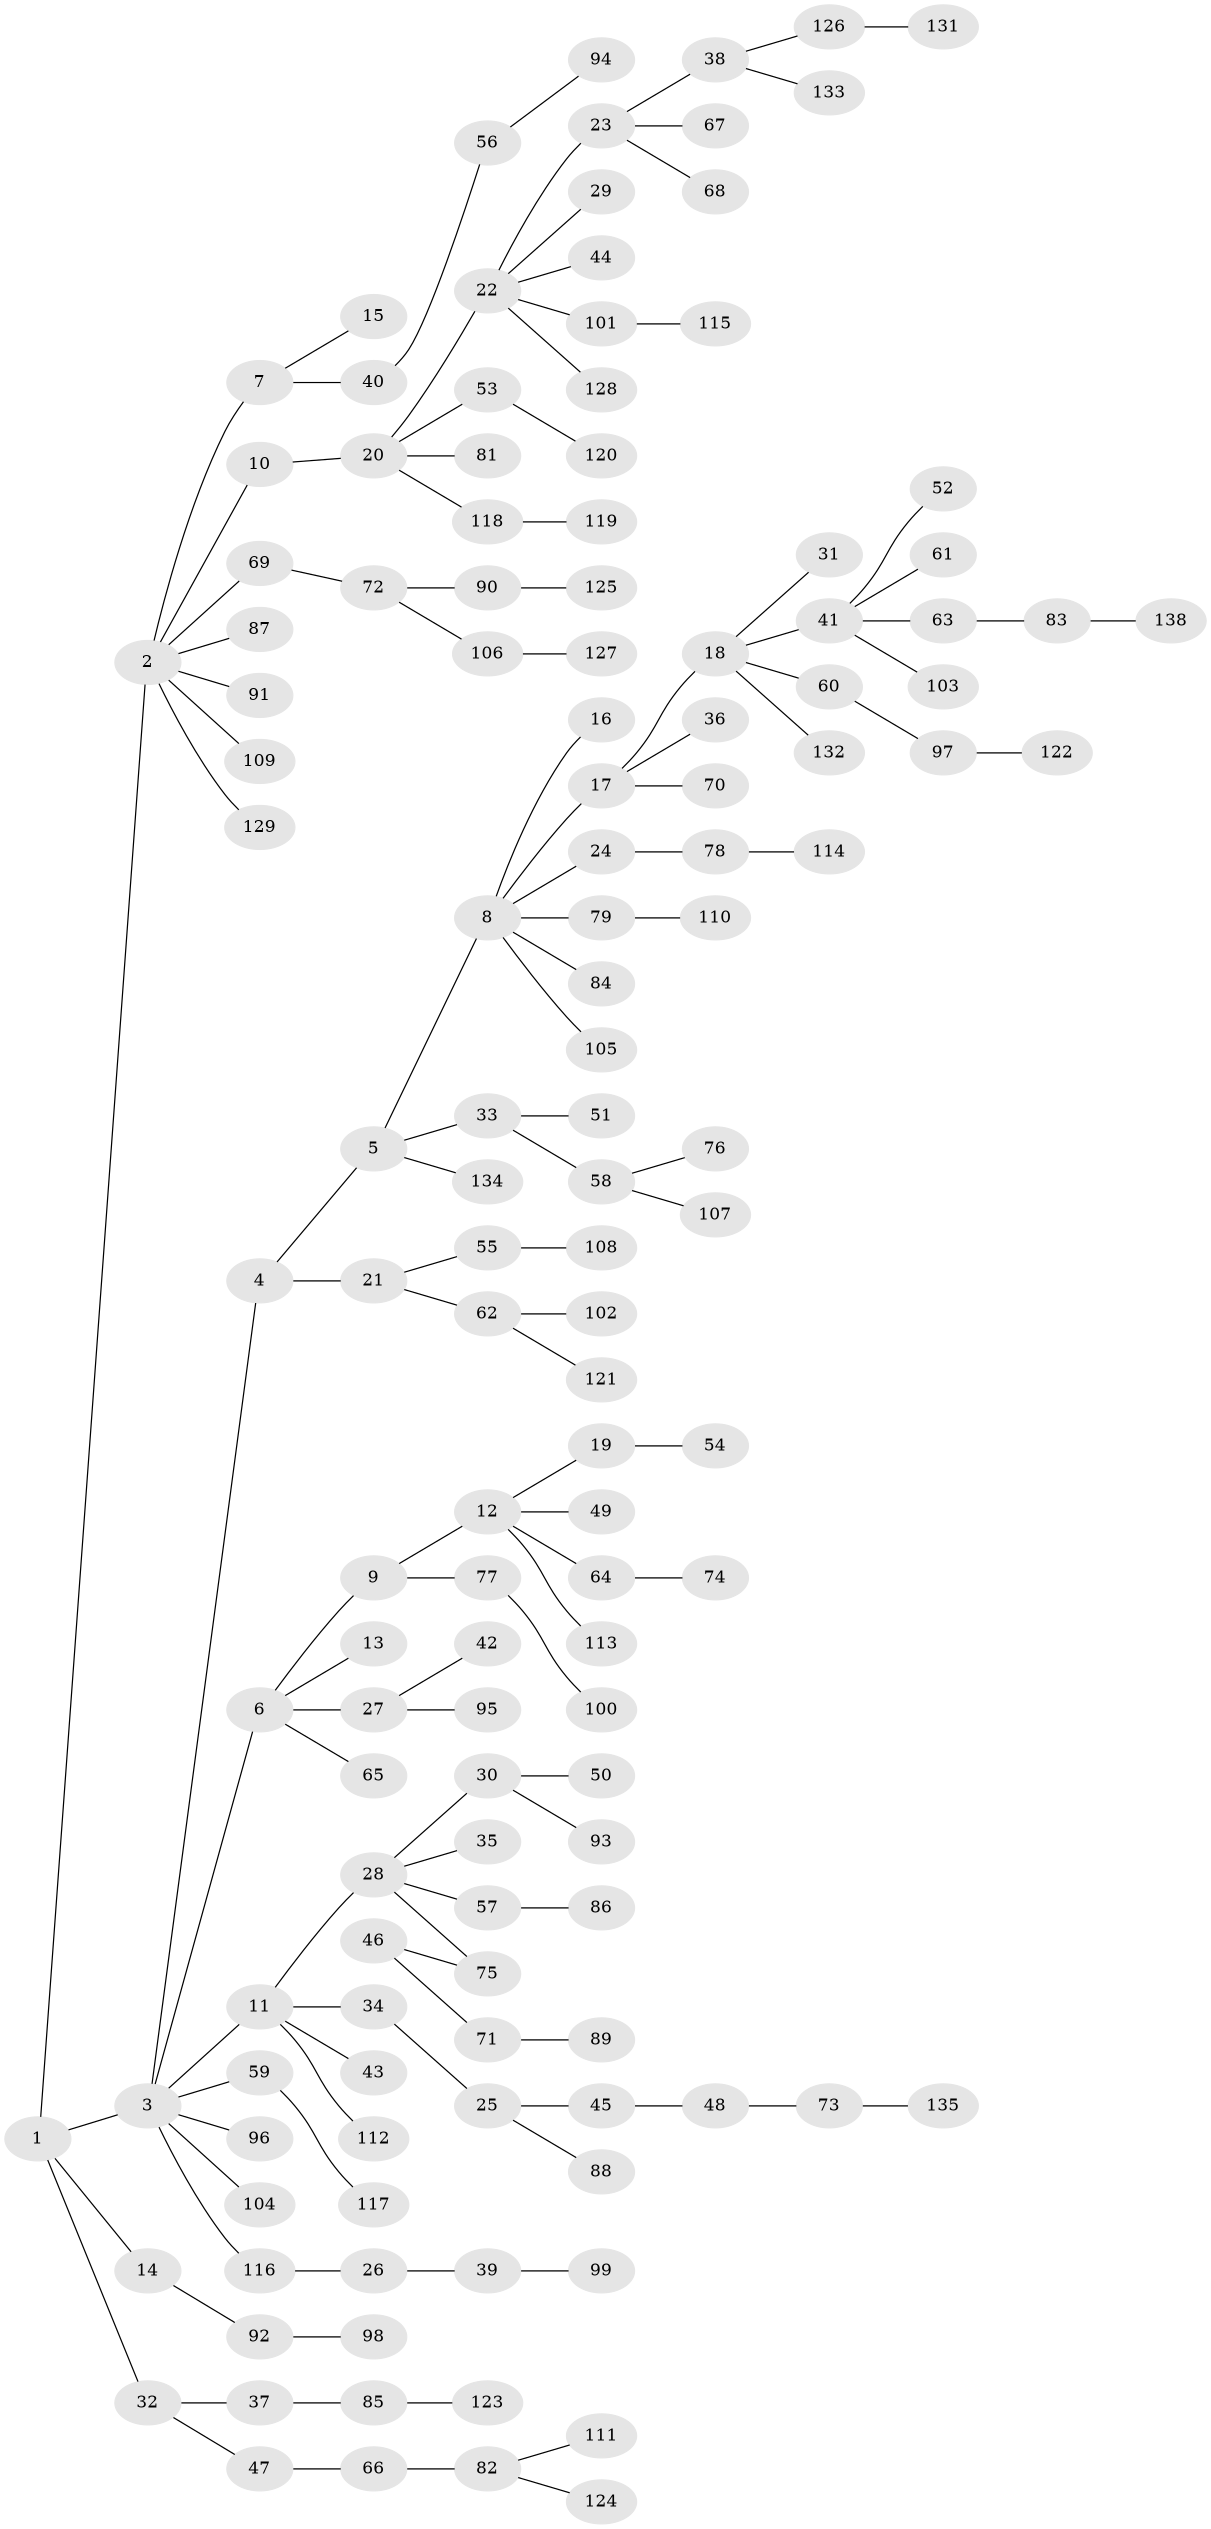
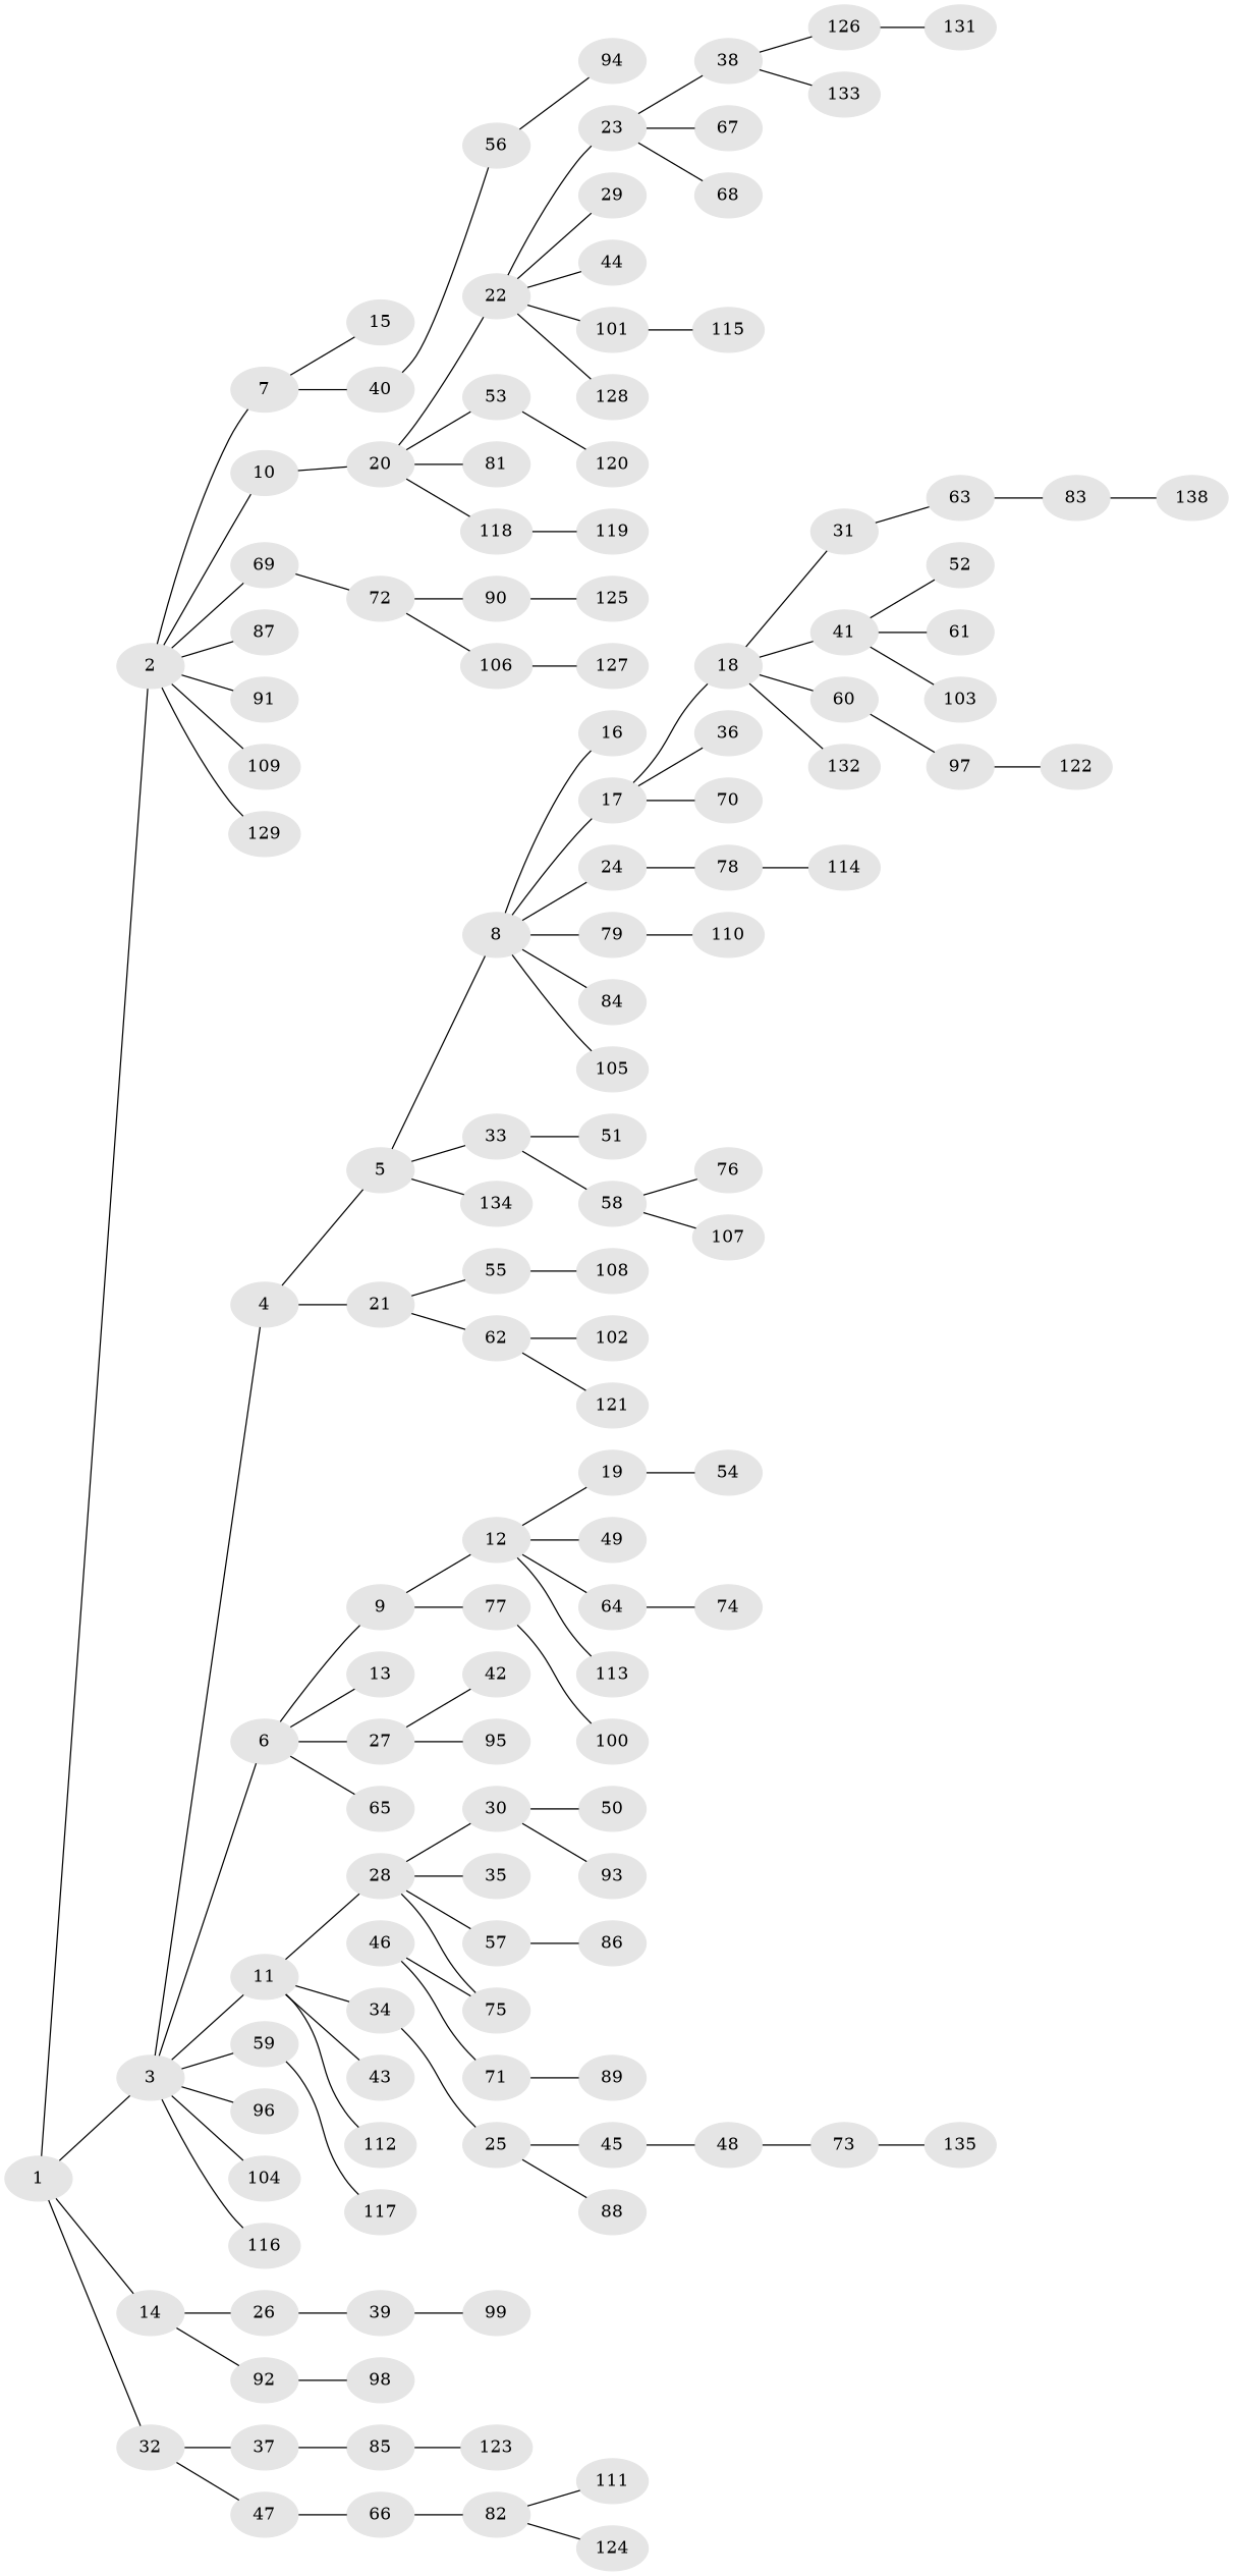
  graph {
    rankdir=LR
    node [color=gray90 style=filled]
    1
    2
    3
    14
    32
    7
    10
    69
    87
    91
    109
    129
    4
    6
    11
    59
    96
    104
    116
    26
    92
    37
    47
    15
    40
    20
    72
    5
    21
    9
    13
    27
    65
    28
    34
    43
    112
    117
    8
    33
    134
    55
    62
    16
    17
    24
    79
    84
    105
    51
    58
    12
    77
    42
    95
    56
    18
    36
    70
    78
    110
    19
    49
    64
    113
    100
    22
    53
    81
    118
    25
    45
    88
    30
    35
    57
    75
    54
    74
    39
    98
    31
    41
    60
    132
    52
    61
    63
    103
    97
    23
    29
    44
    101
    128
    120
    119
    108
    102
    121
    38
    67
    68
    115
    126
    133
    114
    48
    99
    50
    93
    46
    71
    86
    85
    66
    76
    107
    123
    131
    94
    83
    73
    89
    82
    135
    122
    n128 [label=138]
    111
    124
    90
    106
    125
    127
    1 -- 2
    1 -- 3
    1 -- 14
    1 -- 32
    2 -- 7
    2 -- 10
    2 -- 69
    2 -- 87
    2 -- 91
    2 -- 109
    2 -- 129
    3 -- 4
    3 -- 6
    3 -- 11
    3 -- 59
    3 -- 96
    3 -- 104
    3 -- 116
-   116 -- 26
+   14 -- 26
    14 -- 92
    32 -- 37
    32 -- 47
    7 -- 15
    7 -- 40
    10 -- 20
    69 -- 72
    4 -- 5
    4 -- 21
    6 -- 9
    6 -- 13
    6 -- 27
    6 -- 65
    11 -- 28
    11 -- 34
    11 -- 43
    11 -- 112
    59 -- 117
    26 -- 39
    92 -- 98
    37 -- 85
    47 -- 66
    40 -- 56
    20 -- 22
    20 -- 53
    20 -- 81
    20 -- 118
    72 -- 90
    72 -- 106
    5 -- 8
    5 -- 33
    5 -- 134
    21 -- 55
    21 -- 62
    9 -- 12
    9 -- 77
    27 -- 42
    27 -- 95
    28 -- 30
    28 -- 35
    28 -- 57
    28 -- 75
    34 -- 25
    8 -- 16
    8 -- 17
    8 -- 24
    8 -- 79
    8 -- 84
    8 -- 105
    33 -- 51
    33 -- 58
    55 -- 108
    62 -- 102
    62 -- 121
    17 -- 18
    17 -- 36
    17 -- 70
    24 -- 78
    79 -- 110
    58 -- 76
    58 -- 107
    12 -- 19
    12 -- 49
    12 -- 64
    12 -- 113
    77 -- 100
    56 -- 94
    18 -- 31
    18 -- 41
    18 -- 60
    18 -- 132
    78 -- 114
    19 -- 54
    64 -- 74
    22 -- 23
    22 -- 29
    22 -- 44
    22 -- 101
    22 -- 128
    53 -- 120
    118 -- 119
    25 -- 45
    25 -- 88
    45 -- 48
    30 -- 50
    30 -- 93
    57 -- 86
    39 -- 99
    41 -- 52
    41 -- 61
-   41 -- 63
+   31 -- 63
    41 -- 103
    60 -- 97
    63 -- 83
    97 -- 122
    23 -- 38
    23 -- 67
    23 -- 68
    101 -- 115
    38 -- 126
    38 -- 133
    126 -- 131
    48 -- 73
    46 -- 75
    46 -- 71
    71 -- 89
    85 -- 123
    66 -- 82
    83 -- n128
    73 -- 135
    82 -- 111
    82 -- 124
    90 -- 125
    106 -- 127
  }
